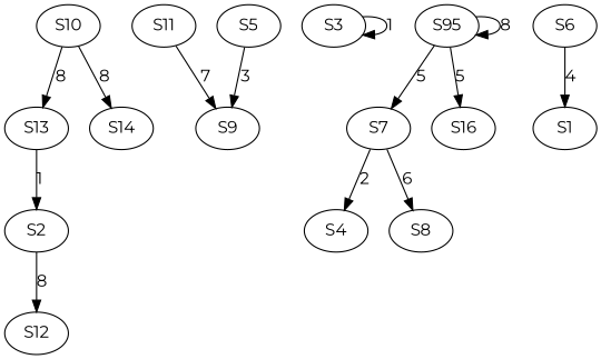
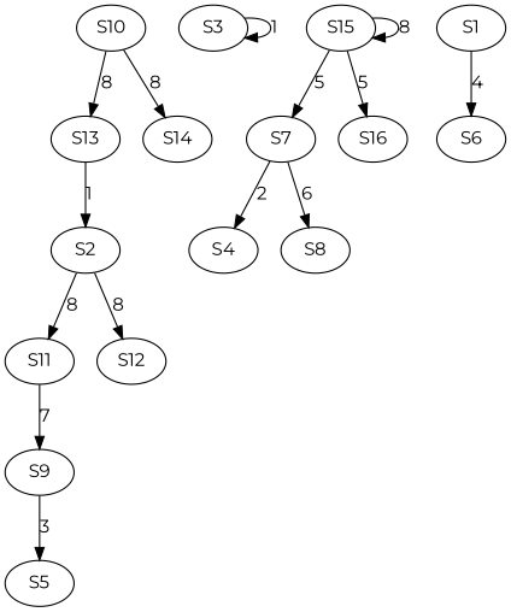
  strict digraph {
    fontname=Montserrat
    node [fontname=Montserrat]
    edge [fontname=Montserrat]
    S13
    S2
    S11
    S12
    S9
    S3
    S7
    S4
    S8
    S5
    S1
    S6
    S10
    S14
-   S15 [label=S95]
+   S15
    S16
    S13 -> S2 [label=1]
+   S2 -> S11 [label=8]
    S2 -> S12 [label=8]
    S11 -> S9 [label=7]
-   S5 -> S9 [label=3]
+   S9 -> S5 [label=3]
    S3 -> S3 [label=1]
    S7 -> S4 [label=2]
    S7 -> S8 [label=6]
-   S6 -> S1 [label=4]
+   S1 -> S6 [label=4]
    S10 -> S13 [label=8]
    S10 -> S14 [label=8]
    S15 -> S7 [label=5]
    S15 -> S15 [label=8]
    S15 -> S16 [label=5]
  }
